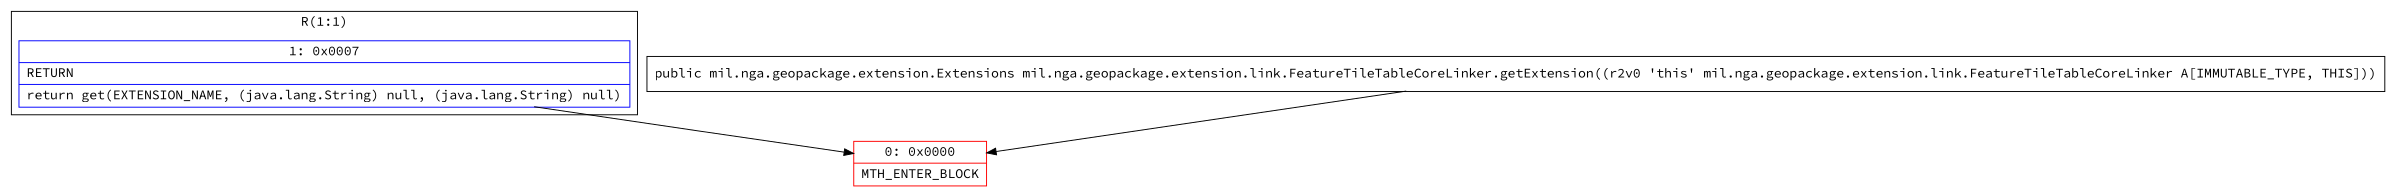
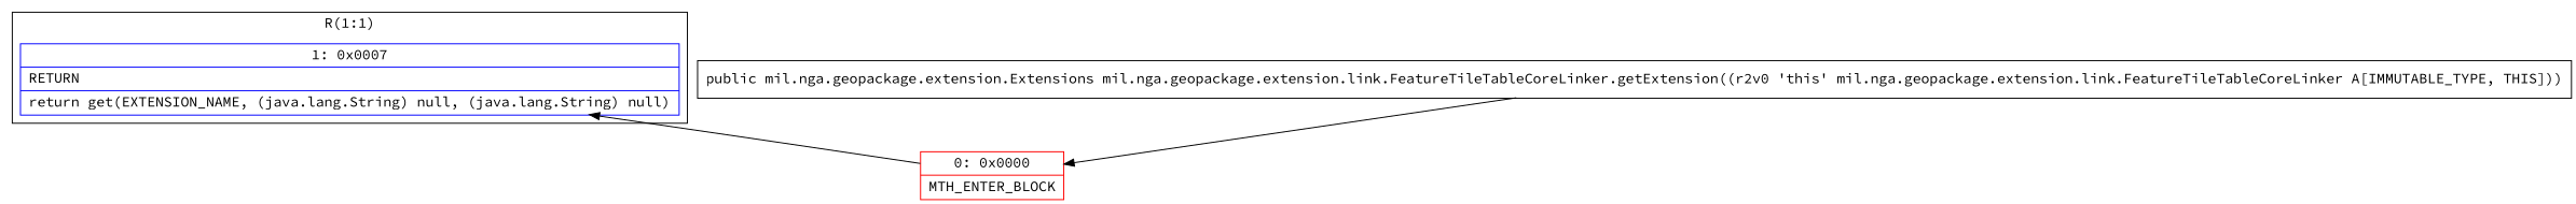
  digraph {
    fontname="Source Code Pro"
    node [shape=record fontname="Source Code Pro"]
    edge [fontname="Source Code Pro"]
    n1 [color=blue label="{1\:\ 0x0007|RETURN\l|return get(EXTENSION_NAME, (java.lang.String) null, (java.lang.String) null)\l}"]
    n2 [color=red label="{0\:\ 0x0000|MTH_ENTER_BLOCK\l}"]
    n3 [label="{public mil.nga.geopackage.extension.Extensions mil.nga.geopackage.extension.link.FeatureTileTableCoreLinker.getExtension((r2v0 'this' mil.nga.geopackage.extension.link.FeatureTileTableCoreLinker A[IMMUTABLE_TYPE, THIS])) }"]
    subgraph cluster_1 {
      label="R(1:1)"
      n1
    }
-   n1 -> n2
+   n2 -> n1
    n3 -> n2
  }
